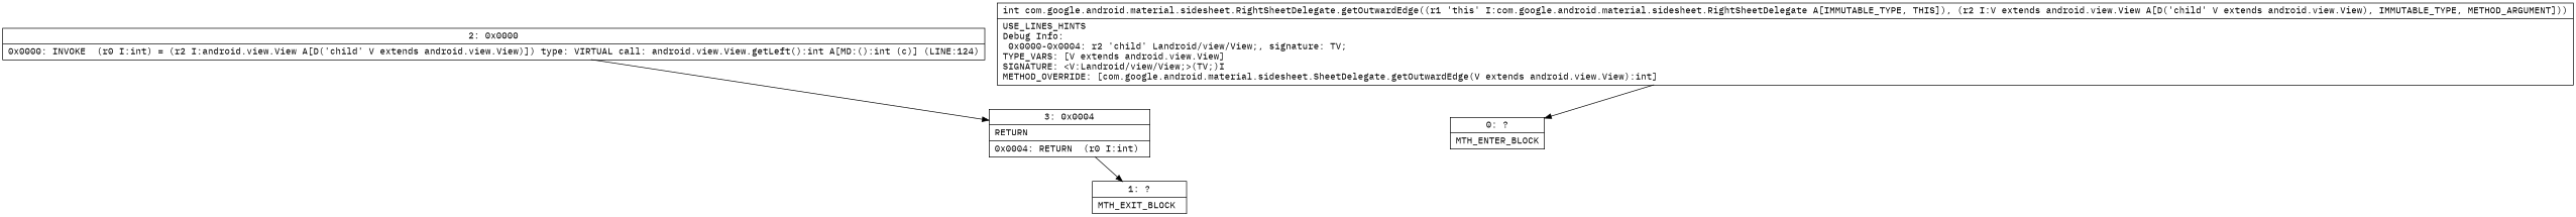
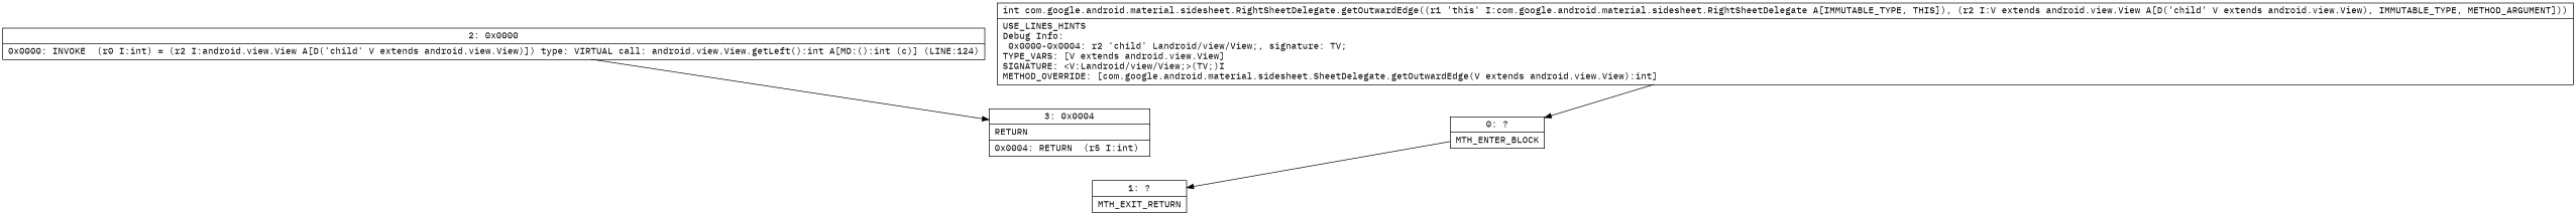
  digraph {
    fontname="IBM Plex Mono"
    node [fontname="IBM Plex Mono" shape=record]
    edge [fontname="IBM Plex Mono"]
    n1 [label="{0\:\ ?|MTH_ENTER_BLOCK\l}"]
    n2 [label="{2\:\ 0x0000|0x0000: INVOKE  (r0 I:int) = (r2 I:android.view.View A[D('child' V extends android.view.View)]) type: VIRTUAL call: android.view.View.getLeft():int A[MD:():int (c)] (LINE:124)\l}"]
-   n3 [label="{3\:\ 0x0004|RETURN\l|0x0004: RETURN  (r0 I:int) \l}"]
-   n4 [label="{1\:\ ?|MTH_EXIT_BLOCK\l}"]
+   n3 [label="{3\:\ 0x0004|RETURN\l|0x0004: RETURN  (r5 I:int) \l}"]
+   n4 [label="{1\:\ ?|MTH_EXIT_RETURN\l}"]
    n5 [label="{int com.google.android.material.sidesheet.RightSheetDelegate.getOutwardEdge((r1 'this' I:com.google.android.material.sidesheet.RightSheetDelegate A[IMMUTABLE_TYPE, THIS]), (r2 I:V extends android.view.View A[D('child' V extends android.view.View), IMMUTABLE_TYPE, METHOD_ARGUMENT]))  | USE_LINES_HINTS\lDebug Info:\l  0x0000\-0x0004: r2 'child' Landroid\/view\/View;, signature: TV;\lTYPE_VARS: [V extends android.view.View]\lSIGNATURE: \<V:Landroid\/view\/View;\>(TV;)I\lMETHOD_OVERRIDE: [com.google.android.material.sidesheet.SheetDelegate.getOutwardEdge(V extends android.view.View):int]\l}"]
    n2 -> n3
-   n3 -> n4
+   n1 -> n4
    n5 -> n1
  }
